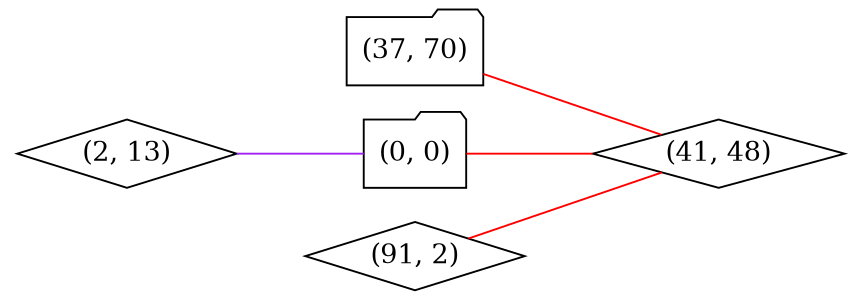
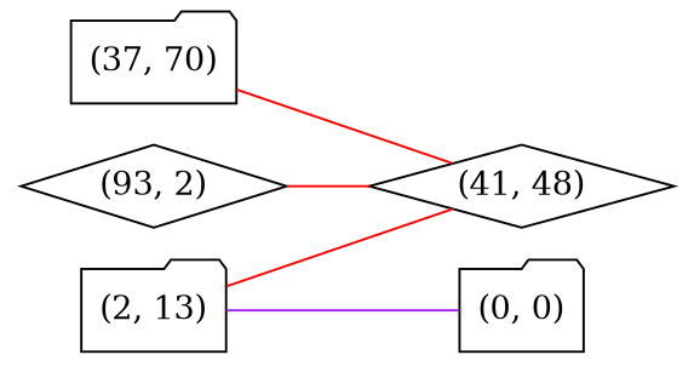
  graph {
    rankdir=LR
    node [shape=diamond]
    edge [color=red weight=1]
    "(37, 70)" [shape=folder]
    "(41, 48)"
-   "(2, 13)"
+   "(2, 13)" [shape=folder]
    "(0, 0)" [shape=folder]
-   "(91, 2)"
+   "(91, 2)" [label="(93, 2)"]
    "(37, 70)" -- "(41, 48)"
-   "(0, 0)" -- "(41, 48)"
+   "(2, 13)" -- "(41, 48)"
    "(2, 13)" -- "(0, 0)" [color=purple weight=4]
    "(91, 2)" -- "(41, 48)"
  }
